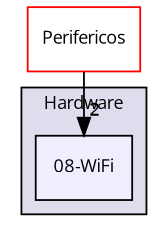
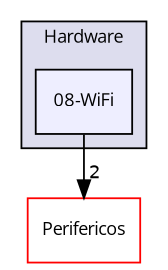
  digraph {
    compound=true
    fontname="Open Sans"
    node [fontname="Open Sans" fontsize=10 shape=box style=filled]
    n1 [fillcolor="#eeeeff" label="08-WiFi" pencolor=black]
    n2 [color=red fillcolor=white label=Perifericos]
    subgraph cluster_1 {
      bgcolor="#ddddee"
      fontsize=10
      label=Hardware
      pencolor=black
      n1
    }
-   n2 -> n1 [headlabel=2 labeldistance=1.5 labelfontname=Helvetica labelfontsize=10 fontname="Open Sans"]
+   n1 -> n2 [headlabel=2 labeldistance=1.5 labelfontname=Helvetica labelfontsize=10 fontname="Open Sans"]
  }
